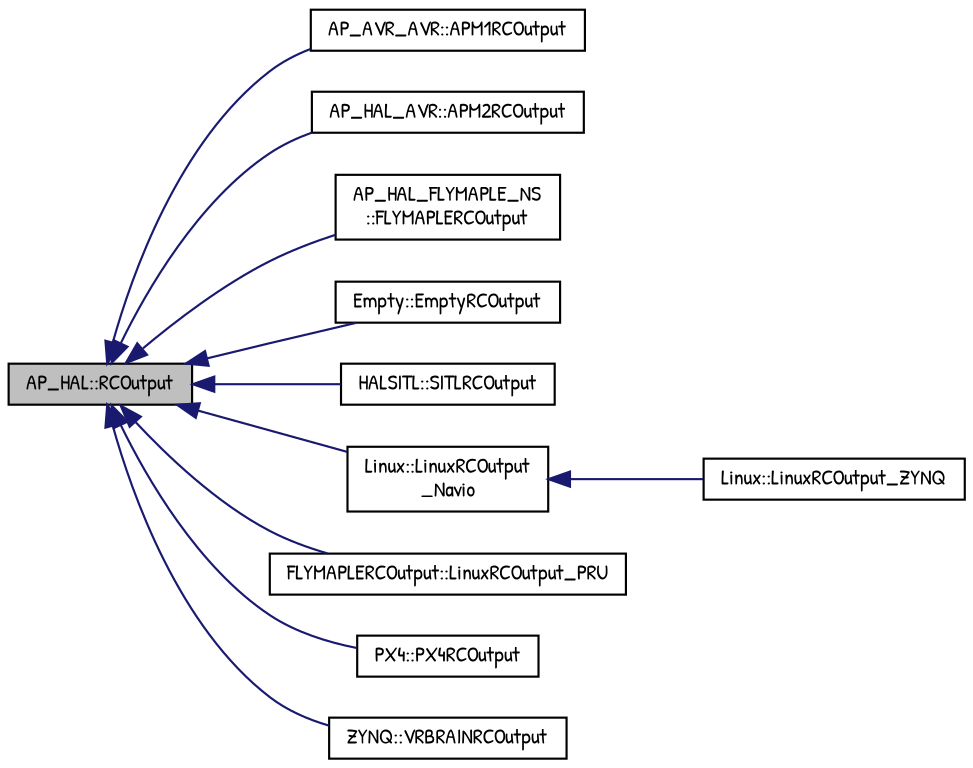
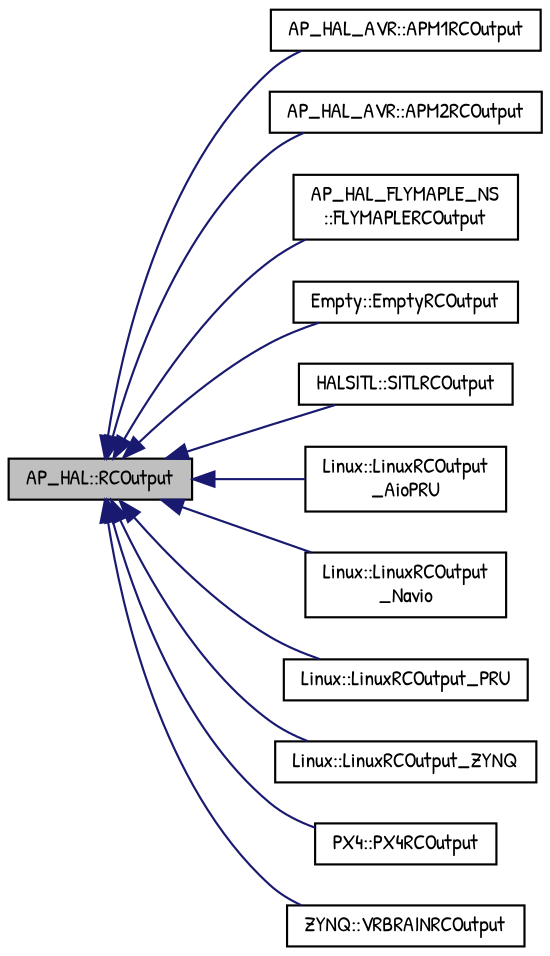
  digraph {
    fontname="Patrick Hand"
    rankdir=LR
    node [color=black fillcolor=white fontname="Patrick Hand" fontsize=10 shape=record style=filled]
    edge [color=midnightblue dir=back fontname="Patrick Hand" fontsize=10 labelfontname=Helvetica labelfontsize=10 style=solid]
    n1 [fillcolor=grey75 fontcolor=black height=0.2 label="AP_HAL::RCOutput" width=0.4]
-   n2 [height=0.2 label="AP_AVR_AVR::APM1RCOutput" width=0.4]
+   n2 [height=0.2 label="AP_HAL_AVR::APM1RCOutput" width=0.4]
    n3 [height=0.2 label="AP_HAL_AVR::APM2RCOutput" width=0.4]
    n4 [height=0.2 label="AP_HAL_FLYMAPLE_NS\l::FLYMAPLERCOutput" width=0.4]
    n5 [height=0.2 label="Empty::EmptyRCOutput" width=0.4]
    n6 [height=0.2 label="HALSITL::SITLRCOutput" width=0.4]
+   n7 [height=0.2 label="Linux::LinuxRCOutput\l_AioPRU" width=0.4]
    n8 [height=0.2 label="Linux::LinuxRCOutput\l_Navio" width=0.4]
-   n9 [height=0.2 label="FLYMAPLERCOutput::LinuxRCOutput_PRU" width=0.4]
+   n9 [height=0.2 label="Linux::LinuxRCOutput_PRU" width=0.4]
    n10 [height=0.2 label="Linux::LinuxRCOutput_ZYNQ" width=0.4]
    n11 [height=0.2 label="PX4::PX4RCOutput" width=0.4]
    n12 [height=0.2 label="ZYNQ::VRBRAINRCOutput" width=0.4]
    n1 -> n2
    n1 -> n3
    n1 -> n4
    n1 -> n5
    n1 -> n6
+   n1 -> n7
    n1 -> n8
    n1 -> n9
-   n8 -> n10
+   n1 -> n10
    n1 -> n11
    n1 -> n12
  }
